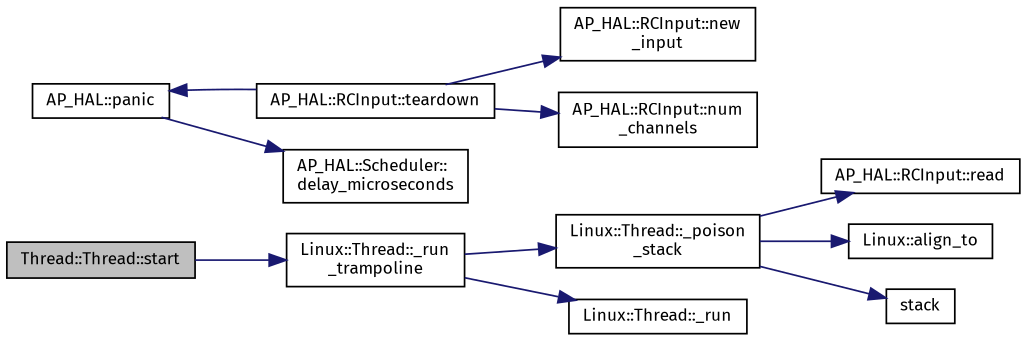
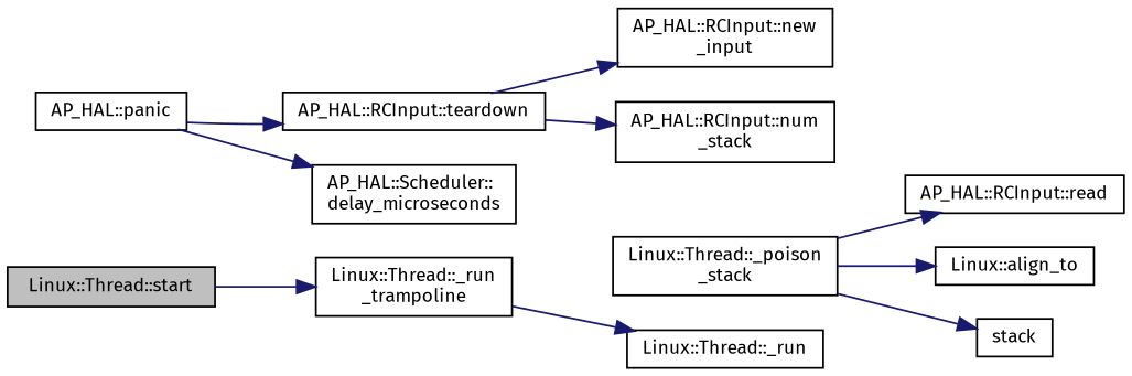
  digraph {
    fontname="Fira Sans"
    rankdir=LR
    node [color=black fillcolor=white fontname="Fira Sans" fontsize=10 shape=record style=filled]
    edge [color=midnightblue fontname="Fira Sans" fontsize=10 labelfontname=Helvetica labelfontsize=10 style=solid]
-   n1 [fillcolor=grey75 fontcolor=black height=0.2 label="Thread::Thread::start" width=0.4]
+   n1 [fillcolor=grey75 fontcolor=black height=0.2 label="Linux::Thread::start" width=0.4]
    n2 [height=0.2 label="Linux::Thread::_run\l_trampoline" width=0.4]
    n3 [height=0.2 label="AP_HAL::panic" width=0.4]
    n4 [height=0.2 label="AP_HAL::RCInput::teardown" width=0.4]
    n5 [height=0.2 label="AP_HAL::Scheduler::\ldelay_microseconds" width=0.4]
    n6 [height=0.2 label="Linux::Thread::_poison\l_stack" width=0.4]
    n7 [height=0.2 label="Linux::Thread::_run" width=0.4]
    n8 [height=0.2 label="AP_HAL::RCInput::new\l_input" width=0.4]
-   n9 [height=0.2 label="AP_HAL::RCInput::num\l_channels" width=0.4]
+   n9 [height=0.2 label="AP_HAL::RCInput::num\l_stack" width=0.4]
    n10 [height=0.2 label="AP_HAL::RCInput::read" width=0.4]
    n11 [height=0.2 label="Linux::align_to" width=0.4]
    n12 [height=0.2 label=stack width=0.4]
    n1 -> n2
-   n2 -> n6
    n2 -> n7
-   n4 -> n3
+   n3 -> n4
    n3 -> n5
    n4 -> n8
    n4 -> n9
    n6 -> n10
    n6 -> n11
    n6 -> n12
  }
